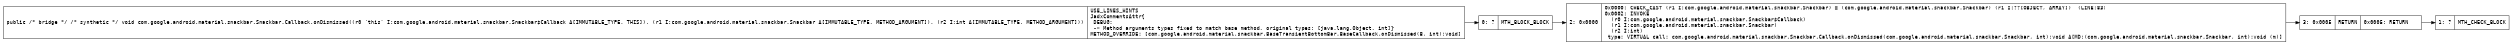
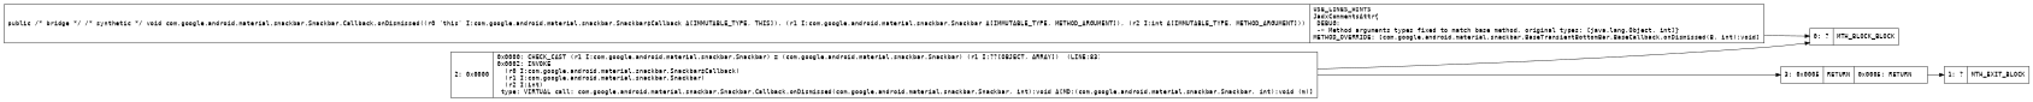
  digraph {
    fontname="DejaVu Sans Mono"
    rankdir=LR
    node [fontname="DejaVu Sans Mono" shape=record]
    edge [fontname="DejaVu Sans Mono"]
    n1 [label="{0\:\ ?|MTH_BLOCK_BLOCK\l}"]
    n2 [label="{2\:\ 0x0000|0x0000: CHECK_CAST (r1 I:com.google.android.material.snackbar.Snackbar) = (com.google.android.material.snackbar.Snackbar) (r1 I:??[OBJECT, ARRAY])  (LINE:83)\l0x0002: INVOKE  \l  (r0 I:com.google.android.material.snackbar.Snackbar$Callback)\l  (r1 I:com.google.android.material.snackbar.Snackbar)\l  (r2 I:int)\l type: VIRTUAL call: com.google.android.material.snackbar.Snackbar.Callback.onDismissed(com.google.android.material.snackbar.Snackbar, int):void A[MD:(com.google.android.material.snackbar.Snackbar, int):void (m)]\l}"]
    n3 [label="{3\:\ 0x0005|RETURN\l|0x0005: RETURN   \l}"]
-   n4 [label="{1\:\ ?|MTH_CHECK_BLOCK\l}"]
+   n4 [label="{1\:\ ?|MTH_EXIT_BLOCK\l}"]
    n5 [label="{public \/* bridge *\/ \/* synthetic *\/ void com.google.android.material.snackbar.Snackbar.Callback.onDismissed((r0 'this' I:com.google.android.material.snackbar.Snackbar$Callback A[IMMUTABLE_TYPE, THIS]), (r1 I:com.google.android.material.snackbar.Snackbar A[IMMUTABLE_TYPE, METHOD_ARGUMENT]), (r2 I:int A[IMMUTABLE_TYPE, METHOD_ARGUMENT]))  | USE_LINES_HINTS\lJadxCommentsAttr\{\l DEBUG: \l \-\> Method arguments types fixed to match base method, original types: [java.lang.Object, int]\}\lMETHOD_OVERRIDE: [com.google.android.material.snackbar.BaseTransientBottomBar.BaseCallback.onDismissed(B, int):void]\l}"]
-   n1 -> n2
+   n2 -> n1
    n2 -> n3
    n3 -> n4
    n5 -> n1
  }
